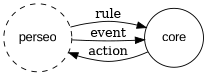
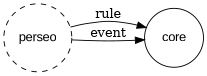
  digraph {
    rankdir=LR
    node [fontname=arial shape=circle]
    perseo [style=dashed]
    n2 [label=" core "]
    perseo -> n2 [label=rule]
    perseo -> n2 [label=event]
-   n2 -> perseo [label=action]
  }
